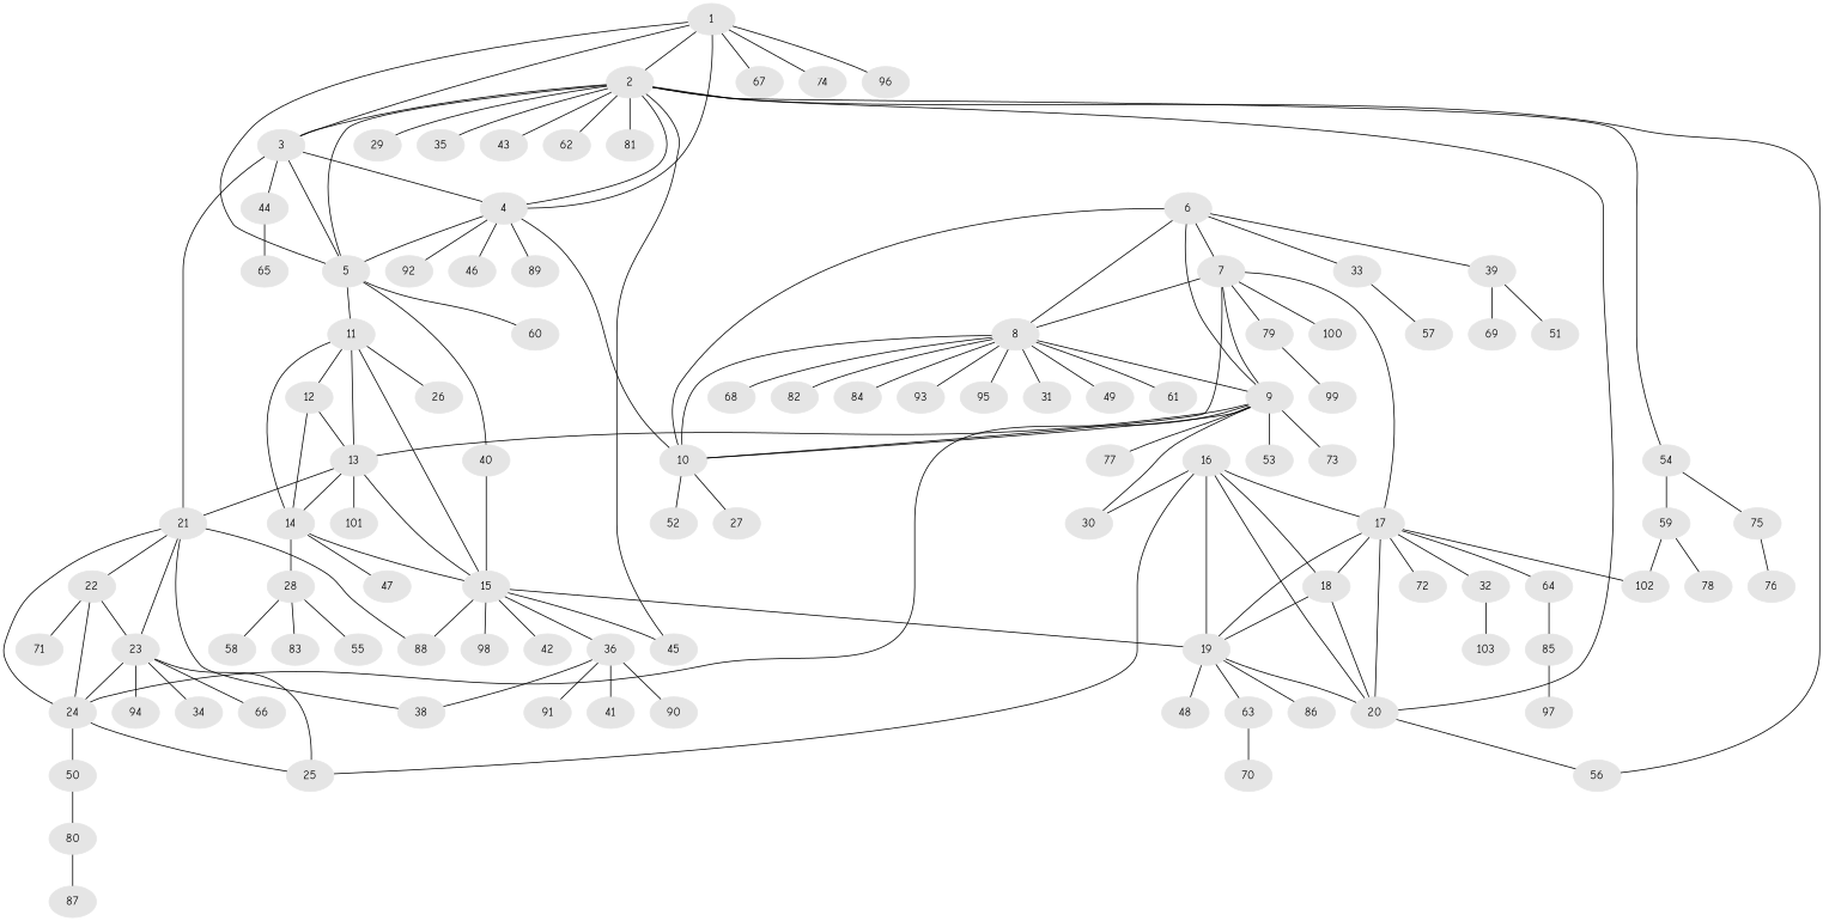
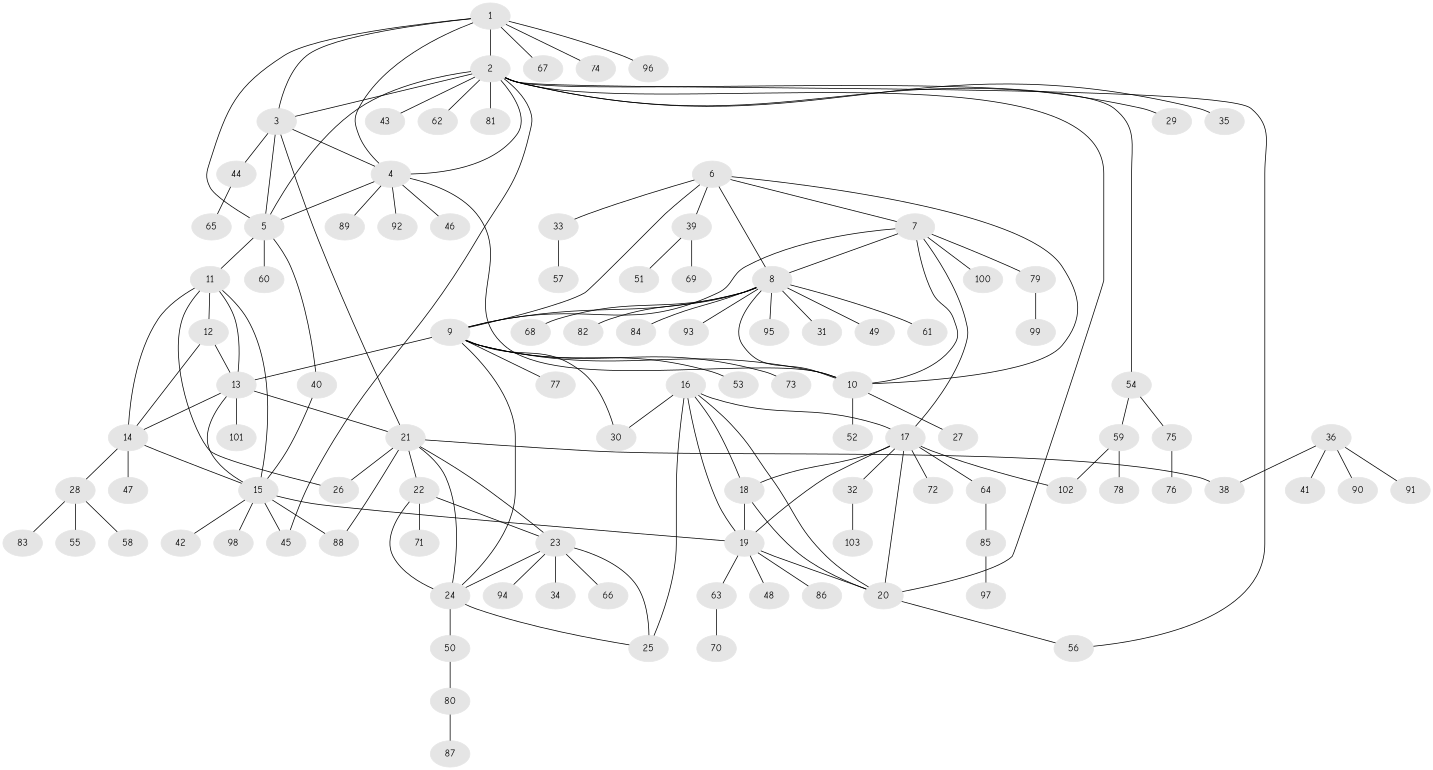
  graph {
    fontname="Comic Neue"
    node [color=gray90 fontname="Comic Neue" style=filled]
    edge [fontname="Comic Neue"]
    1
    2
    3
    4
    5
    67
    74
    96
    20
    29
    35
    43
    45
    54
    56
    62
    81
    21
    44
    10
    46
    89
    92
    11
    40
    60
    59
    75
    24
    26
    88
    22
    23
    38
    65
    27
    52
    13
    12
    14
    15
    6
    7
    8
    9
    33
    39
    17
    79
    100
    31
    49
    61
    68
    82
    84
    93
    95
    30
    53
    73
    77
    57
    51
    69
    19
    18
    32
    64
    72
    102
    99
    101
    25
    50
    28
    47
    36
    42
    98
    55
    58
    83
    48
    63
    86
    41
    90
    91
    16
    103
    85
    70
    71
    34
    66
    94
    80
    87
    78
    76
    97
    1 -- 2
    1 -- 3
    1 -- 4
    1 -- 5
    1 -- 67
    1 -- 74
    1 -- 96
    2 -- 3
    2 -- 4
    2 -- 5
    2 -- 20
    2 -- 29
    2 -- 35
    2 -- 43
    2 -- 45
    2 -- 54
    2 -- 56
    2 -- 62
    2 -- 81
    3 -- 4
    3 -- 5
    3 -- 21
    3 -- 44
    4 -- 5
    4 -- 10
    4 -- 46
    4 -- 89
    4 -- 92
    5 -- 11
    5 -- 40
    5 -- 60
    20 -- 56
    54 -- 59
    54 -- 75
    21 -- 24
+   21 -- 26
    21 -- 88
    21 -- 22
    21 -- 23
    21 -- 38
    44 -- 65
    10 -- 27
    10 -- 52
    11 -- 26
    11 -- 13
    11 -- 12
    11 -- 14
    11 -- 15
    40 -- 15
    59 -- 102
    59 -- 78
    75 -- 76
    24 -- 25
    24 -- 50
    22 -- 24
    22 -- 23
    22 -- 71
    23 -- 24
    23 -- 25
    23 -- 34
    23 -- 66
    23 -- 94
    13 -- 21
    13 -- 14
    13 -- 15
    13 -- 101
    12 -- 13
    12 -- 14
    14 -- 15
    14 -- 28
    14 -- 47
    15 -- 45
    15 -- 88
    15 -- 19
-   15 -- 36
    15 -- 42
    15 -- 98
    6 -- 10
    6 -- 7
    6 -- 8
    6 -- 9
    6 -- 33
    6 -- 39
    7 -- 10
    7 -- 8
    7 -- 9
    7 -- 17
    7 -- 79
    7 -- 100
    8 -- 10
    8 -- 9
    8 -- 31
    8 -- 49
    8 -- 61
    8 -- 68
    8 -- 82
    8 -- 84
    8 -- 93
    8 -- 95
    9 -- 10
    9 -- 24
    9 -- 13
    9 -- 30
    9 -- 53
    9 -- 73
    9 -- 77
    33 -- 57
    39 -- 51
    39 -- 69
    17 -- 20
    17 -- 19
    17 -- 18
    17 -- 32
    17 -- 64
    17 -- 72
    17 -- 102
    79 -- 99
    19 -- 20
    19 -- 48
    19 -- 63
    19 -- 86
    18 -- 20
    18 -- 19
    32 -- 103
    64 -- 85
    50 -- 80
    28 -- 55
    28 -- 58
    28 -- 83
    36 -- 38
    36 -- 41
    36 -- 90
    36 -- 91
    63 -- 70
    16 -- 20
    16 -- 17
    16 -- 30
    16 -- 19
    16 -- 18
    16 -- 25
    85 -- 97
    80 -- 87
  }
